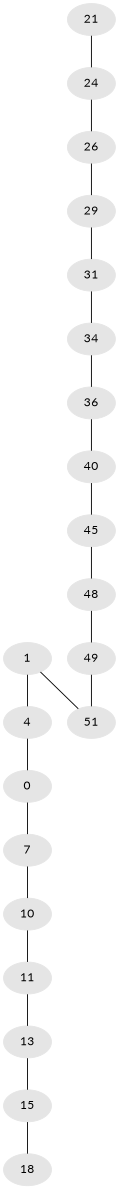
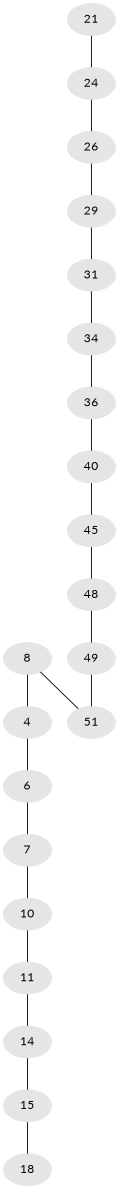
  graph {
    fontname=Lato
    node [color=gray90 fontname=Lato style=filled]
    edge [fontname=Lato]
-   1 [super="+2+53"]
+   1 [super="+2+53" label=8]
    4 [super="+5"]
    51 [super="+52"]
-   6 [label=0]
+   6
    7 [super="+8"]
    10
    11 [super="+12"]
-   14 [label=13]
+   14
    15 [super="+16"]
    18 [super="+19"]
    21 [super="+22"]
    24 [super="+25"]
    26 [super="+27"]
    29 [super="+30"]
    31 [super="+32"]
    34 [super="+35"]
    36 [super="+37"]
    40 [super="+41"]
    45 [super="+46"]
    48
    49 [super="+50"]
    1 -- 4
    1 -- 51
    4 -- 6
    6 -- 7
    7 -- 10
    10 -- 11
    11 -- 14
    14 -- 15
    15 -- 18
    21 -- 24
    24 -- 26
    26 -- 29
    29 -- 31
    31 -- 34
    34 -- 36
    36 -- 40
    40 -- 45
    45 -- 48
    48 -- 49
    49 -- 51
  }
